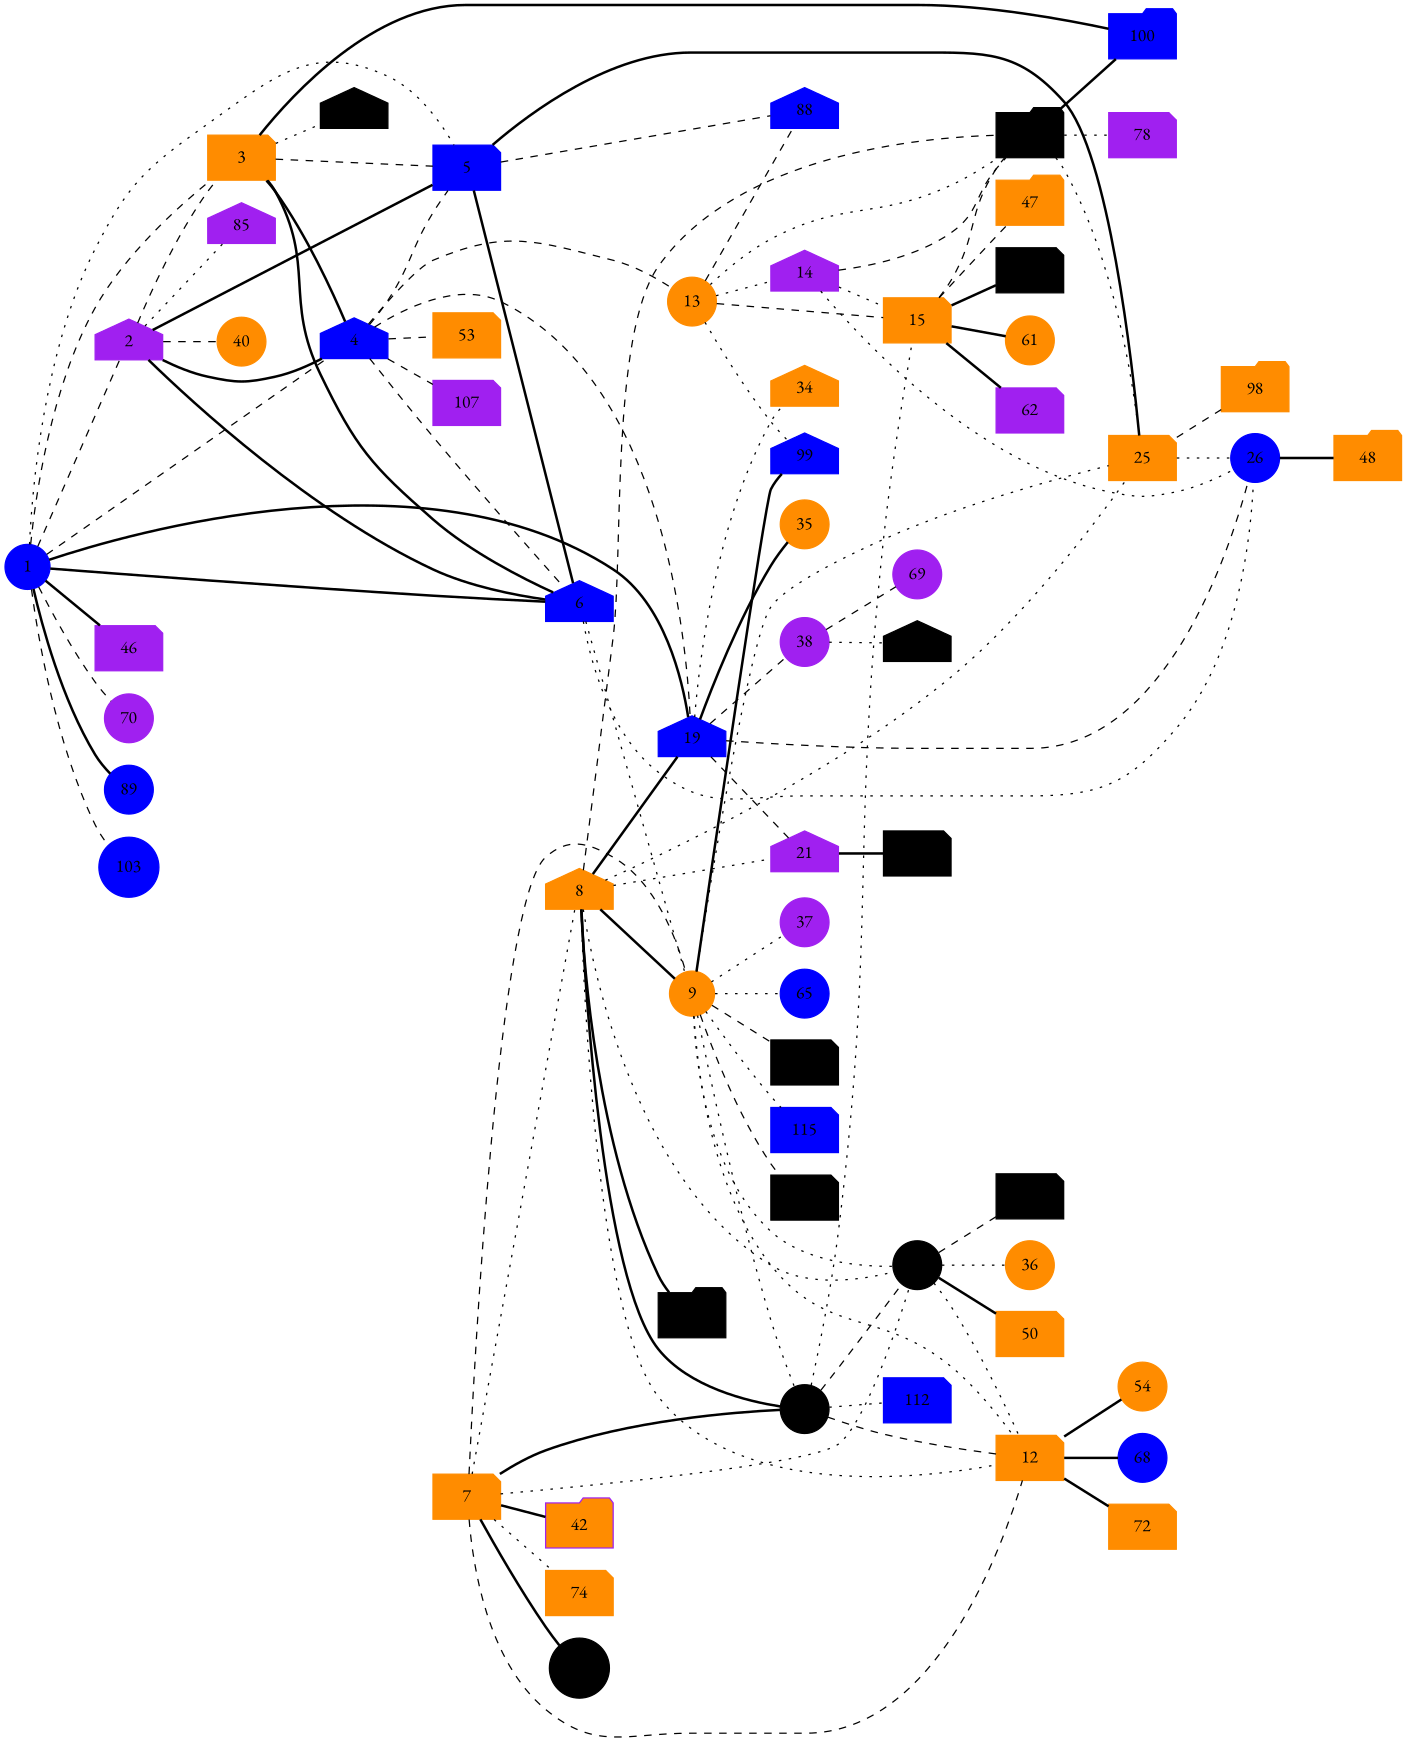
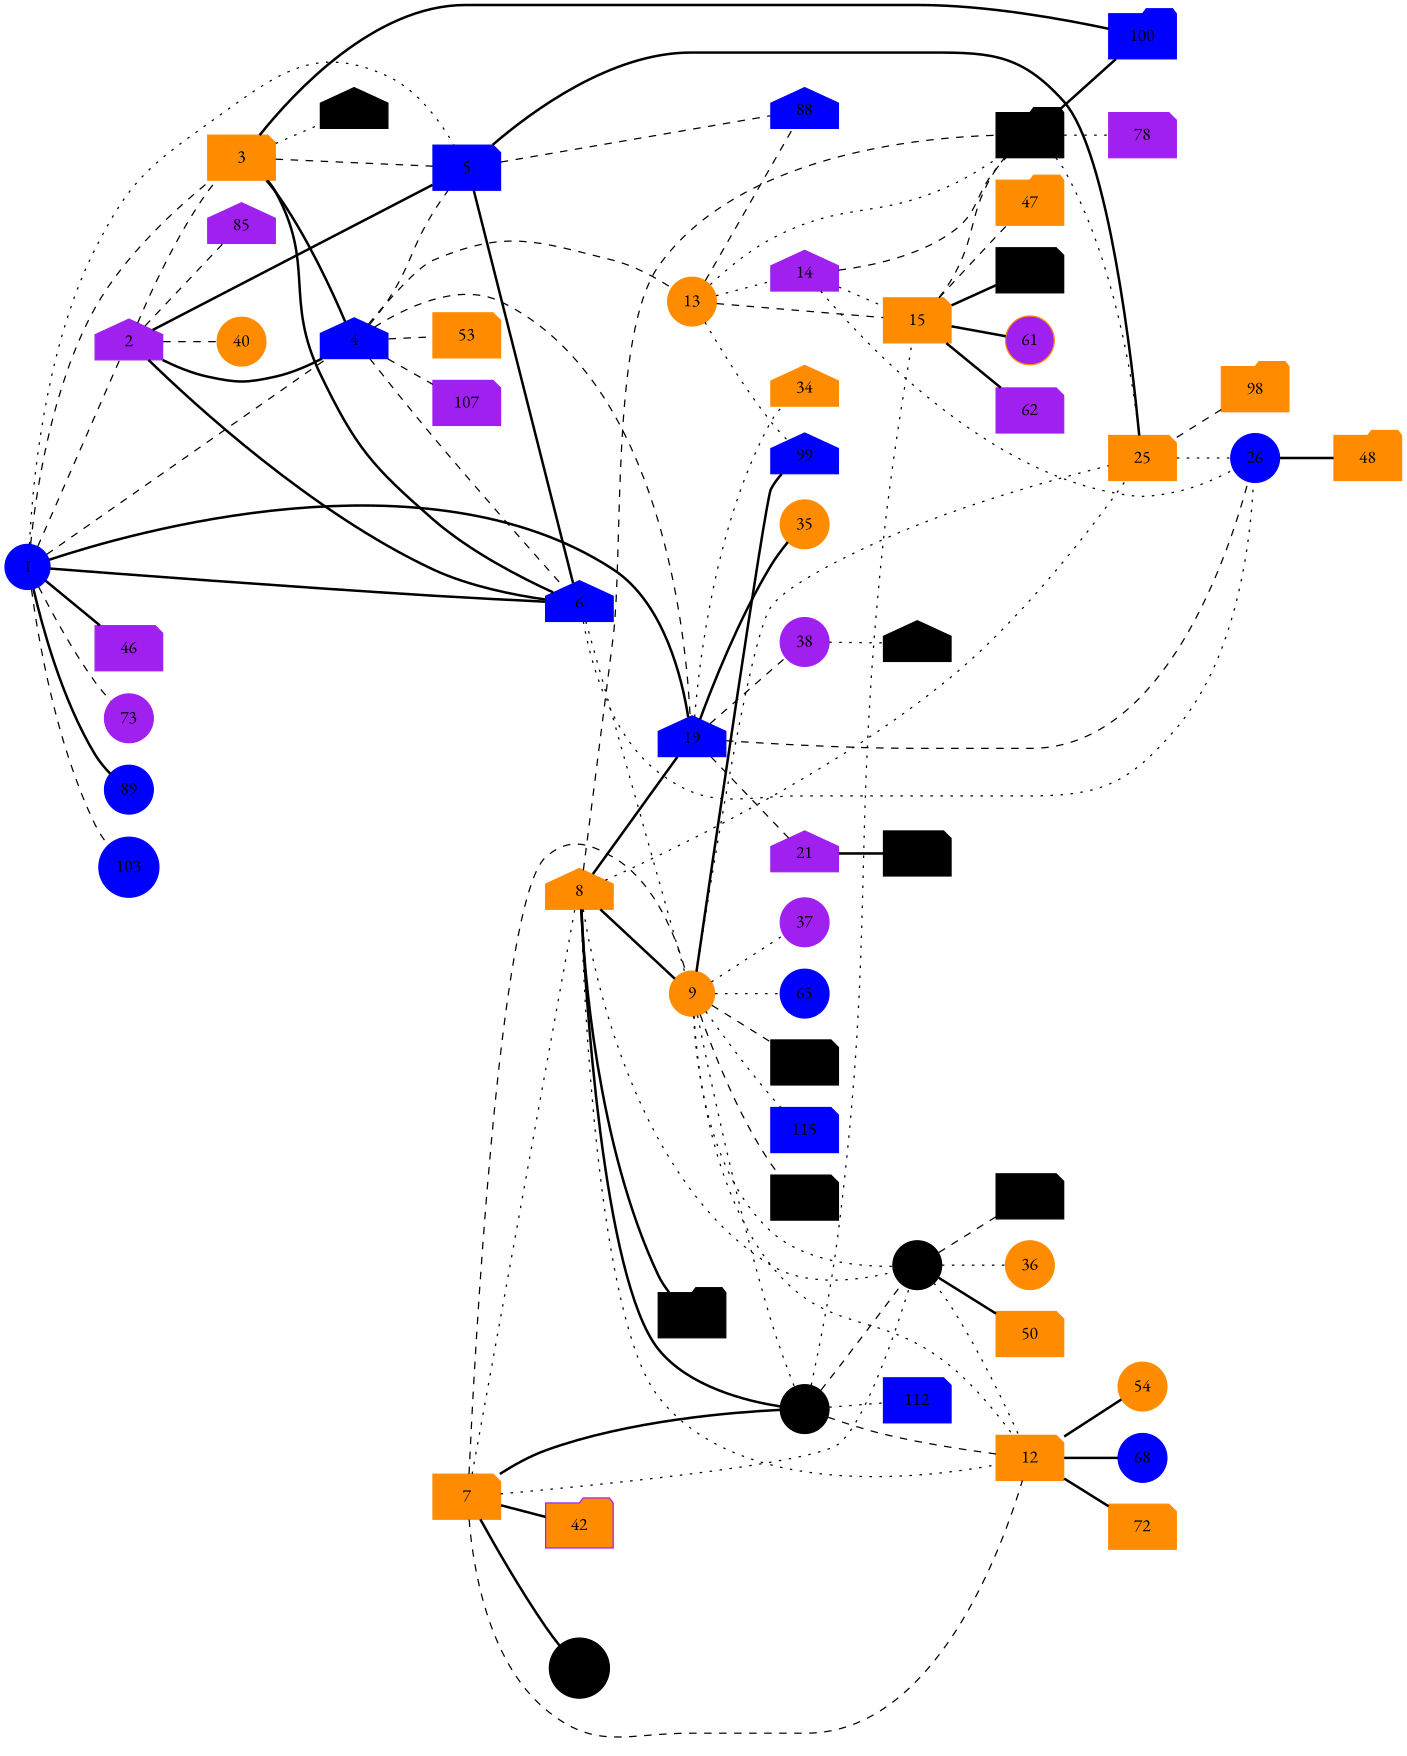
  graph {
    fontname="EB Garamond"
    rankdir=LR
    node [color=darkorange fontname="EB Garamond" shape=note style=filled]
    edge [fontname="EB Garamond" style=dashed]
    1 [color=blue shape=circle super="+71"]
    2 [color=purple shape=house]
    3
    4 [color=blue shape=house]
    5 [color=blue]
    6 [color=blue shape=house super="+84+33+67"]
    19 [color=blue shape=house super="+32+20"]
    46 [color=purple super="+75"]
-   73 [color=purple shape=circle label=70]
+   73 [color=purple shape=circle]
    89 [color=blue shape=circle]
    103 [color=blue shape=circle]
    40 [shape=circle]
    85 [color=purple shape=house]
    55 [color=black shape=house]
    100 [color=blue shape=folder]
    13 [shape=circle]
    53
    107 [color=purple]
    25 [super="+123+95+118+58+39+28"]
    88 [color=blue shape=house]
    9 [shape=circle]
    26 [color=blue shape=circle super="+27+66+96"]
    21 [color=purple shape=house]
    34 [shape=house super="+106"]
    35 [shape=circle]
    38 [color=purple shape=circle]
    18 [color=black shape=folder super="+56"]
    99 [color=blue shape=house]
    15 [super="+16+44+17+101"]
    14 [color=purple shape=house]
    98 [shape=folder]
    10 [color=black shape=circle]
    11 [color=black shape=circle]
    12
    31 [color=black super="+59"]
    37 [color=purple shape=circle]
    65 [color=blue shape=circle]
    81 [color=black]
    115 [color=blue]
    48 [shape=folder super="+83"]
    8 [shape=house super="+23"]
    97 [color=black shape=folder]
    7
    42 [color=purple fillcolor=darkorange shape=folder]
-   74
    113 [color=black shape=circle]
    112 [color=blue]
    36 [shape=circle super="+86+93"]
    50
    119 [color=black super="+120"]
    54 [shape=circle]
    68 [color=blue shape=circle]
    72
    78 [color=purple super="+110"]
    102 [color=black]
    47 [shape=folder]
    52 [color=black super="+70"]
-   61 [shape=circle super="+105"]
+   61 [shape=circle super="+105" fillcolor=purple]
    62 [color=purple]
-   69 [color=purple shape=circle]
    87 [color=black shape=house]
    1 -- 2
    1 -- 3
    1 -- 4
    1 -- 5 [style=dotted]
    1 -- 6 [style=bold]
    1 -- 19 [style=bold]
    1 -- 46 [style=bold]
    1 -- 73
    1 -- 89 [style=bold]
    1 -- 103
    2 -- 3
    2 -- 4 [style=bold]
    2 -- 5 [style=bold]
    2 -- 6 [style=bold]
    2 -- 40
-   2 -- 85 [style=dotted]
+   2 -- 85
    3 -- 4 [style=bold]
    3 -- 5
    3 -- 6 [style=bold]
    3 -- 55 [style=dotted]
    3 -- 100 [style=bold]
    4 -- 5
    4 -- 6
    4 -- 19
    4 -- 13
    4 -- 53
    4 -- 107
    5 -- 6 [style=bold]
    5 -- 25 [style=bold]
    5 -- 88
    6 -- 9 [style=dotted]
    6 -- 26 [style=dotted]
    19 -- 26
    19 -- 21 [weight=3]
    19 -- 34 [style=dotted]
    19 -- 35 [style=bold]
    19 -- 38
    13 -- 88
    13 -- 18 [style=dotted]
    13 -- 99 [style=dotted]
    13 -- 15 [weight=3]
    13 -- 14 [style=dotted]
    25 -- 26 [style=dotted weight=8]
    25 -- 98
    9 -- 25 [style=dotted]
    9 -- 99 [style=bold]
    9 -- 10 [style=dotted]
    9 -- 11 [style=dotted]
    9 -- 12 [style=dotted]
    9 -- 31
    9 -- 37 [style=dotted]
    9 -- 65 [style=dotted]
    9 -- 81
    9 -- 115 [style=dotted]
    26 -- 48 [style=bold]
    21 -- 102 [style=bold]
-   38 -- 69
    38 -- 87 [style=dotted]
    18 -- 100 [style=bold]
    18 -- 25 [style=dotted]
    18 -- 78 [style=dotted]
    15 -- 18 [weight=3]
    15 -- 47
    15 -- 52 [style=bold]
    15 -- 61 [style=bold]
    15 -- 62 [style=bold]
    14 -- 26 [style=dotted]
    14 -- 18
    14 -- 15 [style=dotted weight=3]
    10 -- 15 [style=dotted]
    10 -- 11
    10 -- 12
    10 -- 112 [style=dotted]
    11 -- 12 [style=dotted]
    11 -- 36 [style=dotted]
    11 -- 50 [style=bold]
    11 -- 119
    12 -- 54 [style=bold]
    12 -- 68 [style=bold]
    12 -- 72 [style=bold]
    8 -- 19 [style=bold weight=7]
    8 -- 25 [style=dotted]
    8 -- 9 [style=bold]
-   8 -- 21 [style=dotted weight=2]
    8 -- 18
    8 -- 10 [style=bold]
    8 -- 11 [style=dotted]
    8 -- 12 [style=dotted]
    8 -- 97 [style=bold]
    7 -- 9
    7 -- 10 [style=bold]
    7 -- 11 [style=dotted]
    7 -- 12
    7 -- 8 [style=dotted]
    7 -- 42 [style=bold]
-   7 -- 74 [style=dotted]
    7 -- 113 [style=bold]
  }
